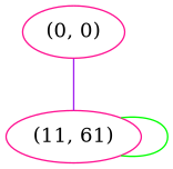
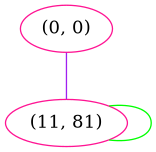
  graph {
    node [color=deeppink]
    "(0, 0)"
-   "(11, 61)"
+   "(11, 61)" [label="(11, 81)"]
    "(0, 0)" -- "(11, 61)" [color=purple weight=4]
    "(11, 61)" -- "(11, 61)" [color=green weight=2]
  }
